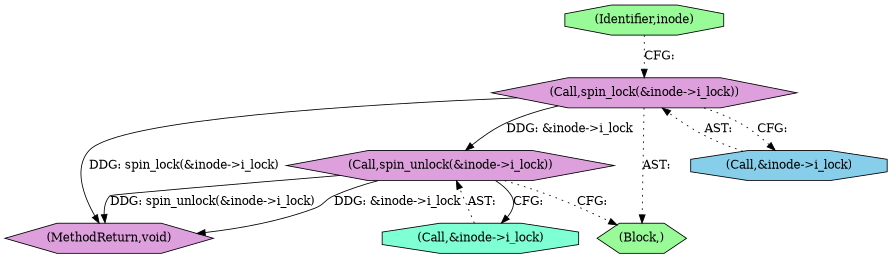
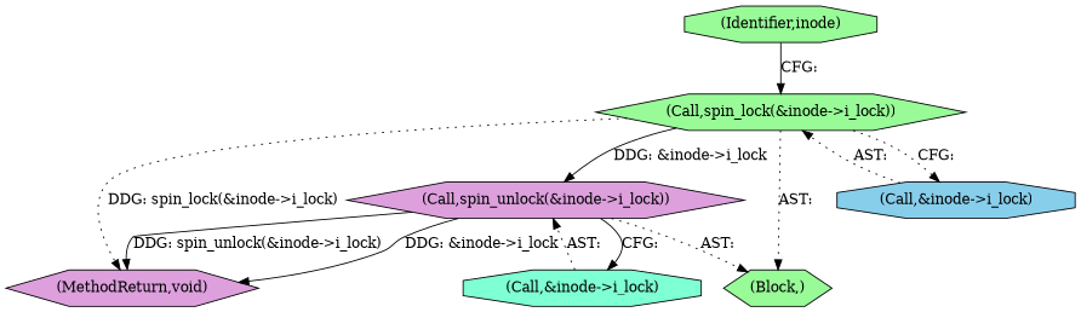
  digraph {
    node [fillcolor=palegreen shape=hexagon style=filled]
    edge [style=dotted]
    n1 [fillcolor=plum label="(Call,spin_unlock(&inode->i_lock))"]
    n2 [fillcolor=plum label="(MethodReturn,void)"]
    n3 [label="(Block,)"]
    n4 [fillcolor=aquamarine label="(Call,&inode->i_lock)" shape=octagon]
-   n5 [fillcolor=plum label="(Call,spin_lock(&inode->i_lock))"]
+   n5 [label="(Call,spin_lock(&inode->i_lock))"]
    n6 [fillcolor=skyblue label="(Call,&inode->i_lock)" shape=octagon]
    n7 [label="(Identifier,inode)" shape=octagon]
    n1 -> n2 [label="DDG: spin_unlock(&inode->i_lock)" style=solid]
    n1 -> n2 [label="DDG: &inode->i_lock" style=solid]
-   n1 -> n3 [label="CFG: "]
+   n1 -> n3 [label="AST: "]
    n1 -> n4 [label="CFG: " style=solid]
    n4 -> n1 [label="AST: "]
    n5 -> n1 [label="DDG: &inode->i_lock" style=solid]
-   n5 -> n2 [label="DDG: spin_lock(&inode->i_lock)" style=solid]
+   n5 -> n2 [label="DDG: spin_lock(&inode->i_lock)"]
    n5 -> n3 [label="AST: "]
    n5 -> n6 [label="CFG: "]
    n6 -> n5 [label="AST: "]
-   n7 -> n5 [label="CFG: "]
+   n7 -> n5 [label="CFG: " style=solid]
  }
